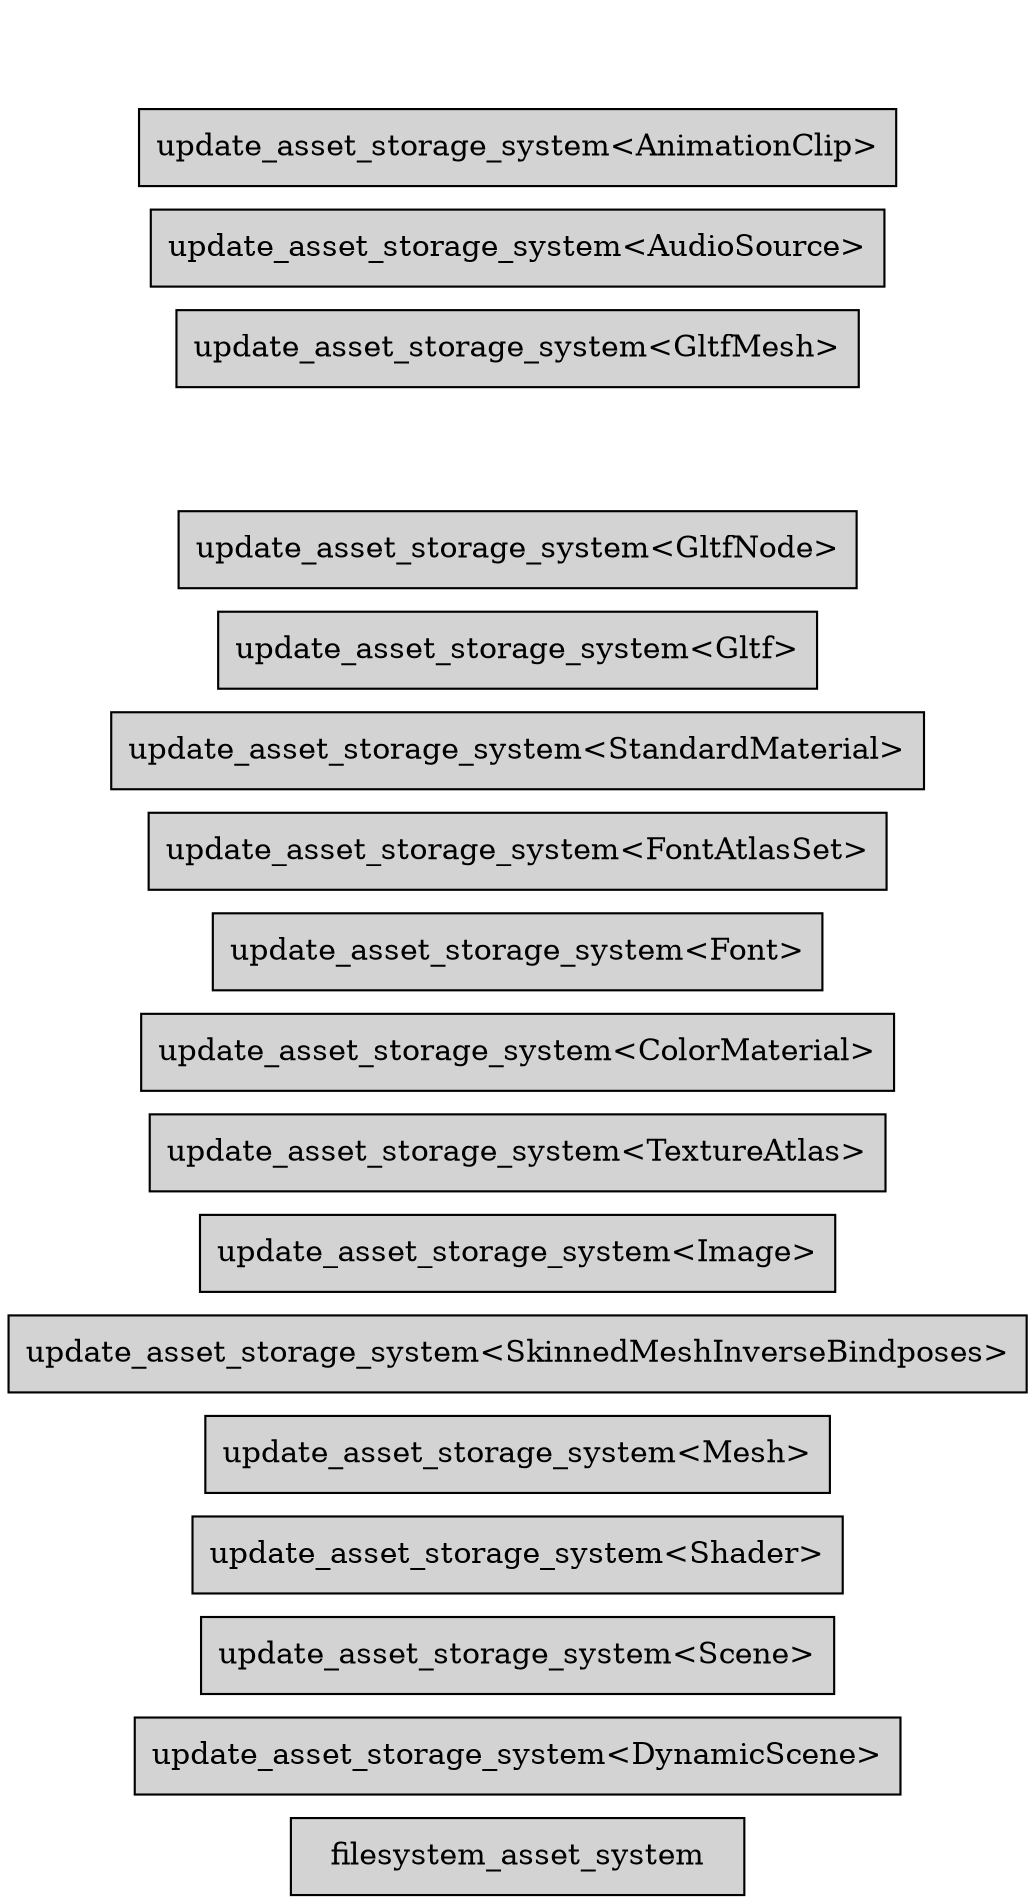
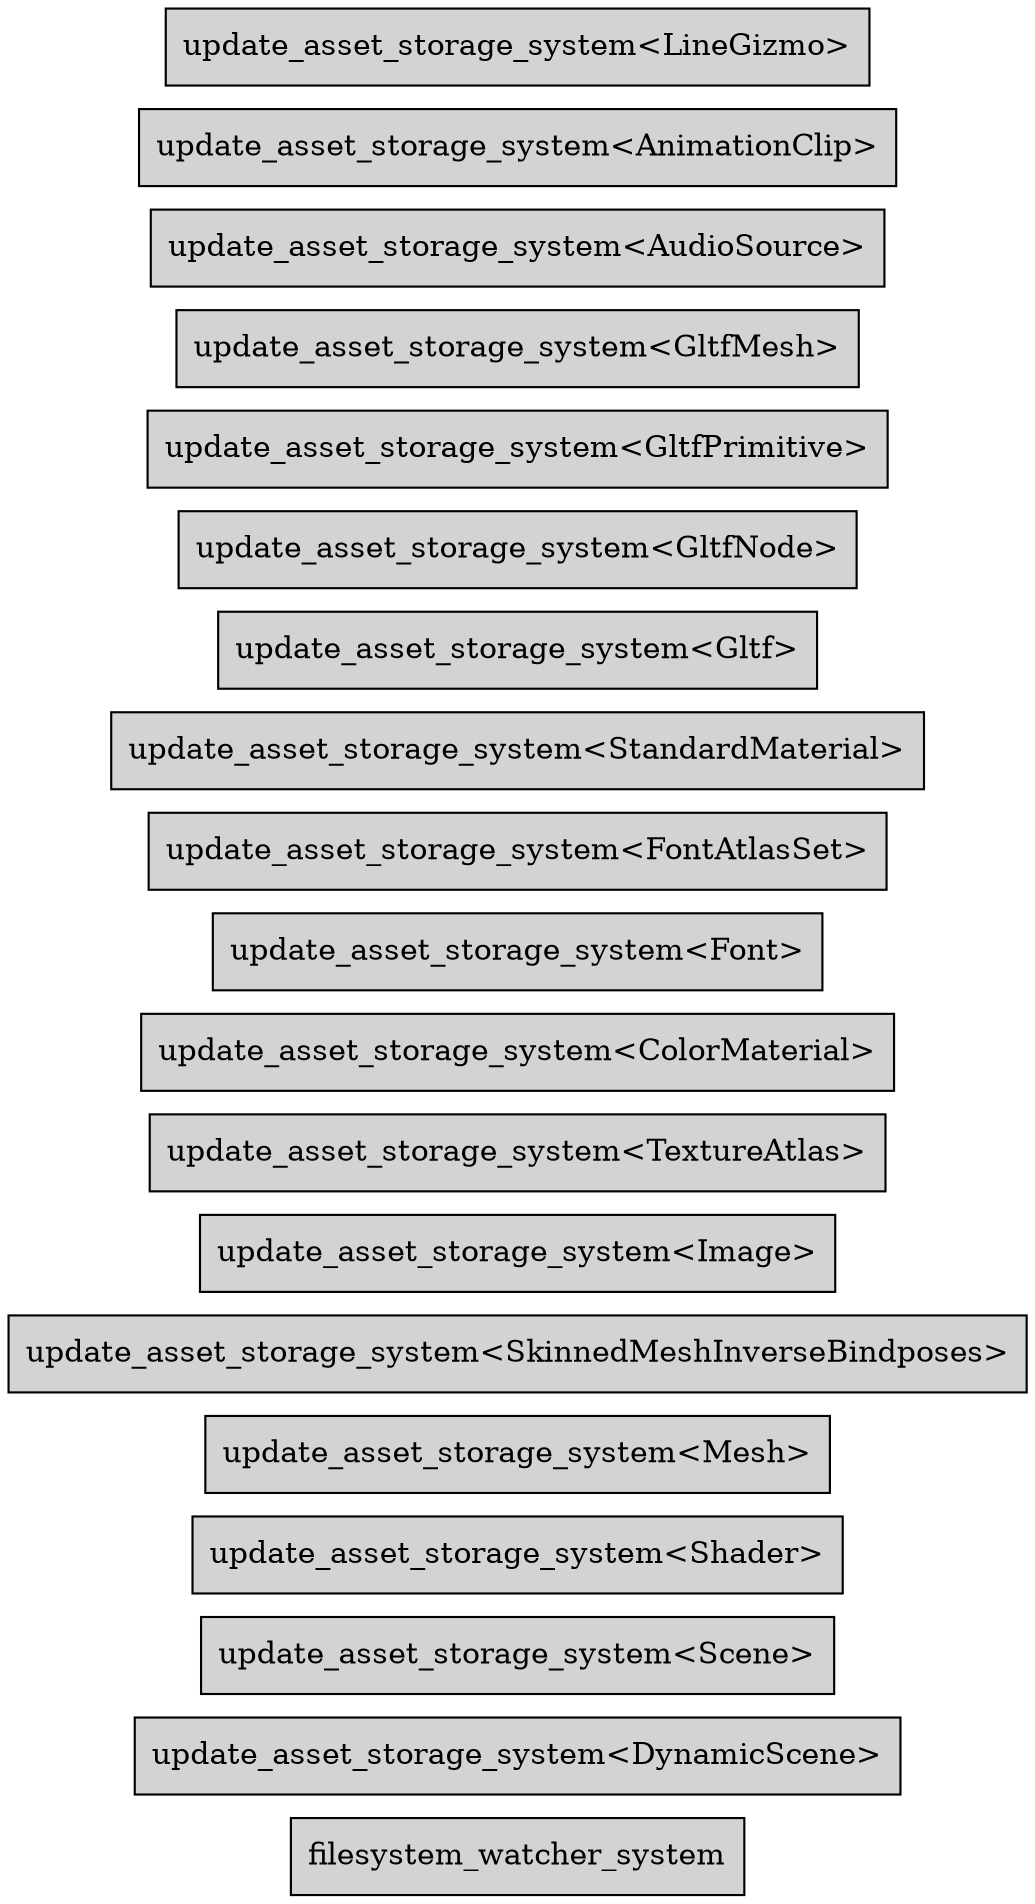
  digraph {
    bgcolor=white
    compound=true
    fontname=Helvetica
    nodesep=0.15
    rankdir=LR
    splines=spline
    node [shape=box style=filled]
-   n1 [label=filesystem_asset_system]
+   n1 [label=filesystem_watcher_system]
    n2 [label="update_asset_storage_system<DynamicScene>"]
    n3 [label="update_asset_storage_system<Scene>"]
    n4 [label="update_asset_storage_system<Shader>"]
    n5 [label="update_asset_storage_system<Mesh>"]
    n6 [label="update_asset_storage_system<SkinnedMeshInverseBindposes>"]
    n7 [label="update_asset_storage_system<Image>"]
    n8 [label="update_asset_storage_system<TextureAtlas>"]
    n9 [label="update_asset_storage_system<ColorMaterial>"]
    n10 [label="update_asset_storage_system<Font>"]
    n11 [label="update_asset_storage_system<FontAtlasSet>"]
    n12 [label="update_asset_storage_system<StandardMaterial>"]
    n13 [label="update_asset_storage_system<Gltf>"]
    n14 [label="update_asset_storage_system<GltfNode>"]
+   n15 [label="update_asset_storage_system<GltfPrimitive>"]
    n16 [label="update_asset_storage_system<GltfMesh>"]
    n17 [label="update_asset_storage_system<AudioSource>"]
    n18 [label="update_asset_storage_system<AnimationClip>"]
+   n19 [label="update_asset_storage_system<LineGizmo>"]
  }
